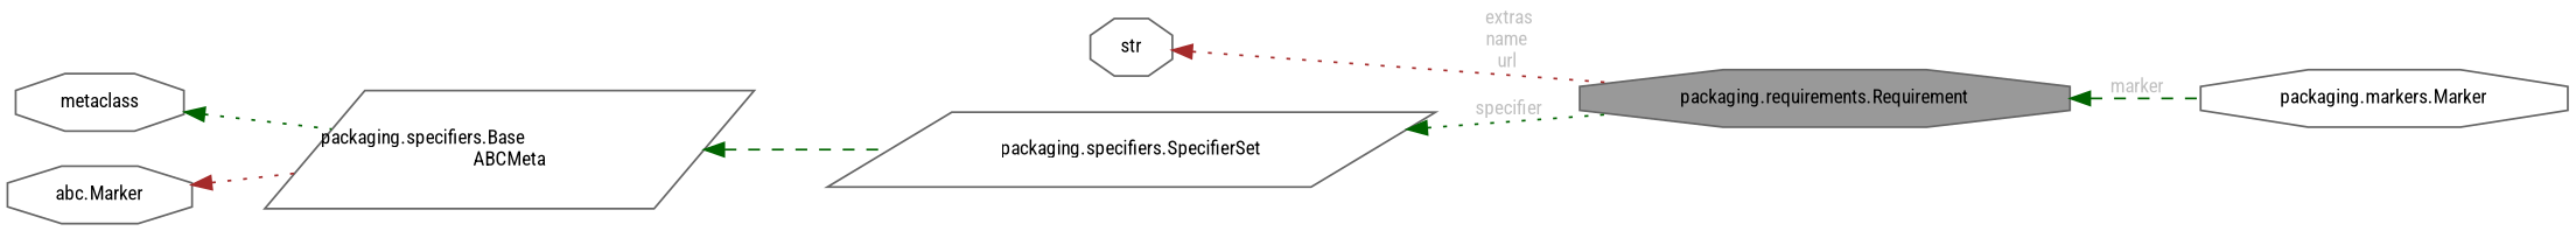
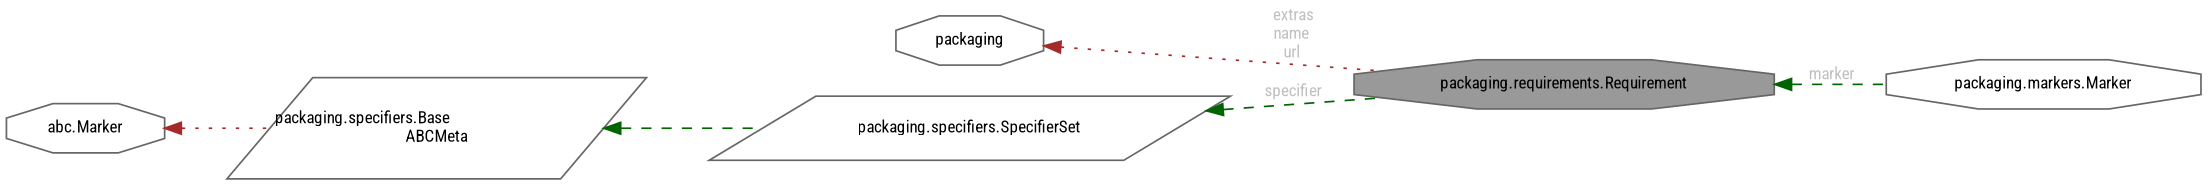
  digraph {
    fontname="Roboto Condensed"
    rankdir=LR
    node [color=gray40 fillcolor=white fontname="Roboto Condensed" fontsize=10 shape=octagon style=filled]
    edge [color=darkgreen dir=back fontname="Roboto Condensed" fontsize=10 labelfontname=Helvetica labelfontsize=10 style=dashed]
    n1 [fillcolor=grey60 fontcolor=black height=0.2 label="packaging.requirements.Requirement" width=0.4]
    n2 [height=0.2 label="packaging.markers.Marker" width=0.4]
-   n3 [height=0.2 label=str width=0.4]
+   n3 [height=0.2 label=packaging width=0.4]
    n4 [height=0.2 label="packaging.specifiers.SpecifierSet" shape=parallelogram width=0.4]
    n5 [height=0.2 label="packaging.specifiers.Base\lABCMeta" shape=parallelogram width=0.4]
-   n6 [height=0.2 label=metaclass width=0.4]
    n7 [height=0.2 label="abc.Marker" width=0.4]
    n1 -> n2 [fontcolor=grey label=" marker"]
    n3 -> n1 [color=brown fontcolor=grey label=" extras\nname\nurl" style=dotted]
-   n4 -> n1 [fontcolor=grey label=" specifier" style=dotted]
+   n4 -> n1 [fontcolor=grey label=" specifier"]
    n5 -> n4
-   n6 -> n5 [style=dotted]
    n7 -> n5 [color=brown style=dotted]
  }
